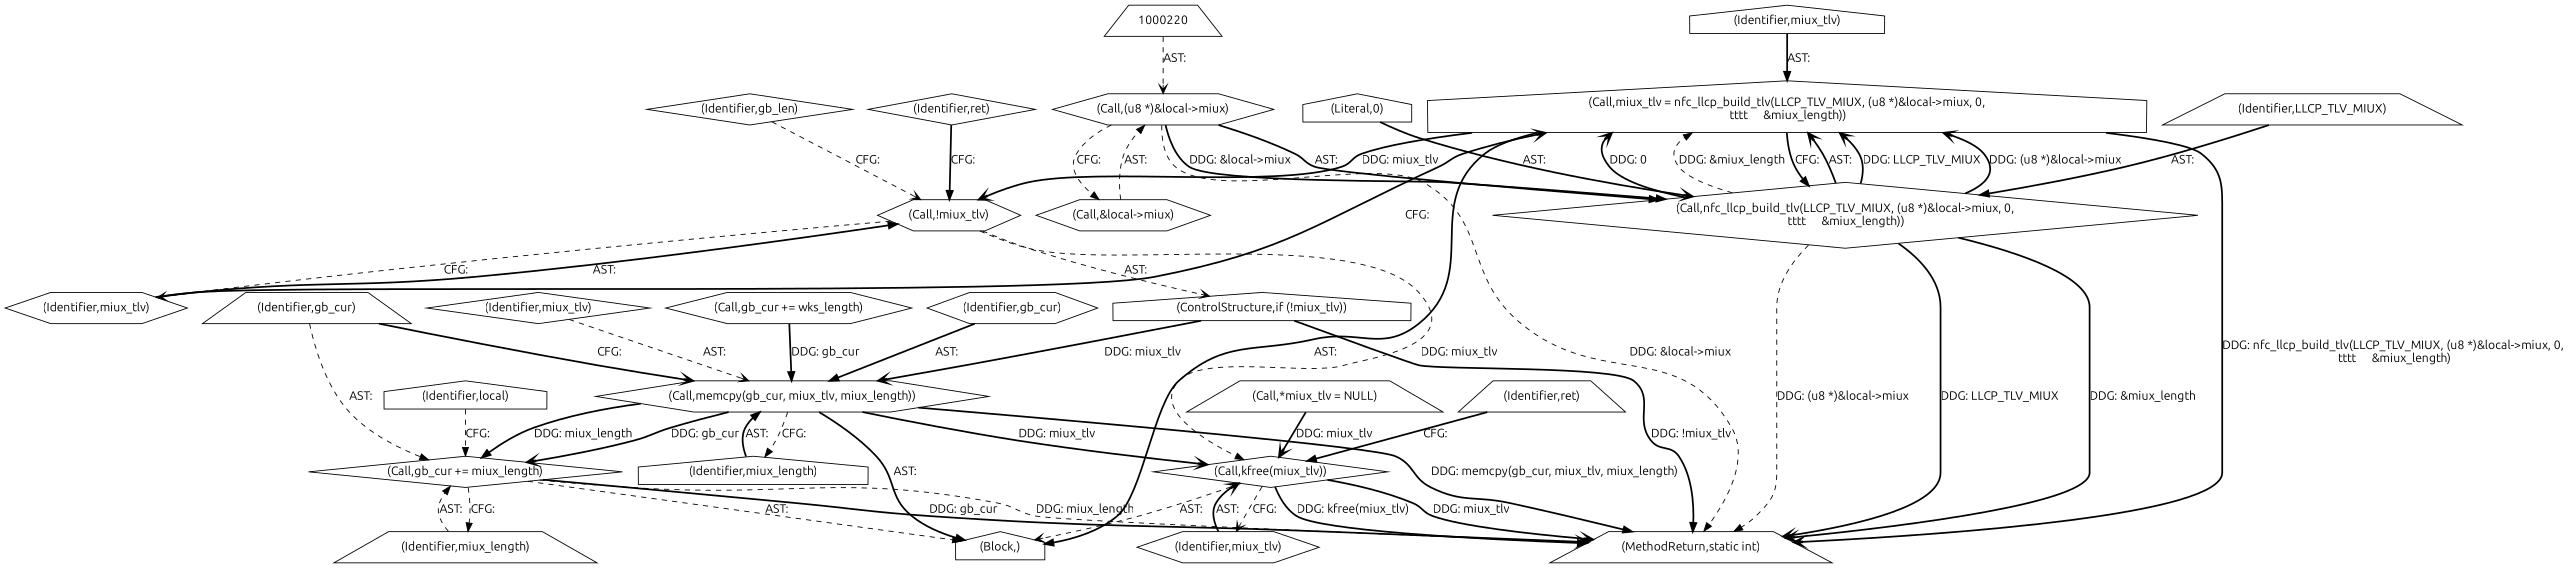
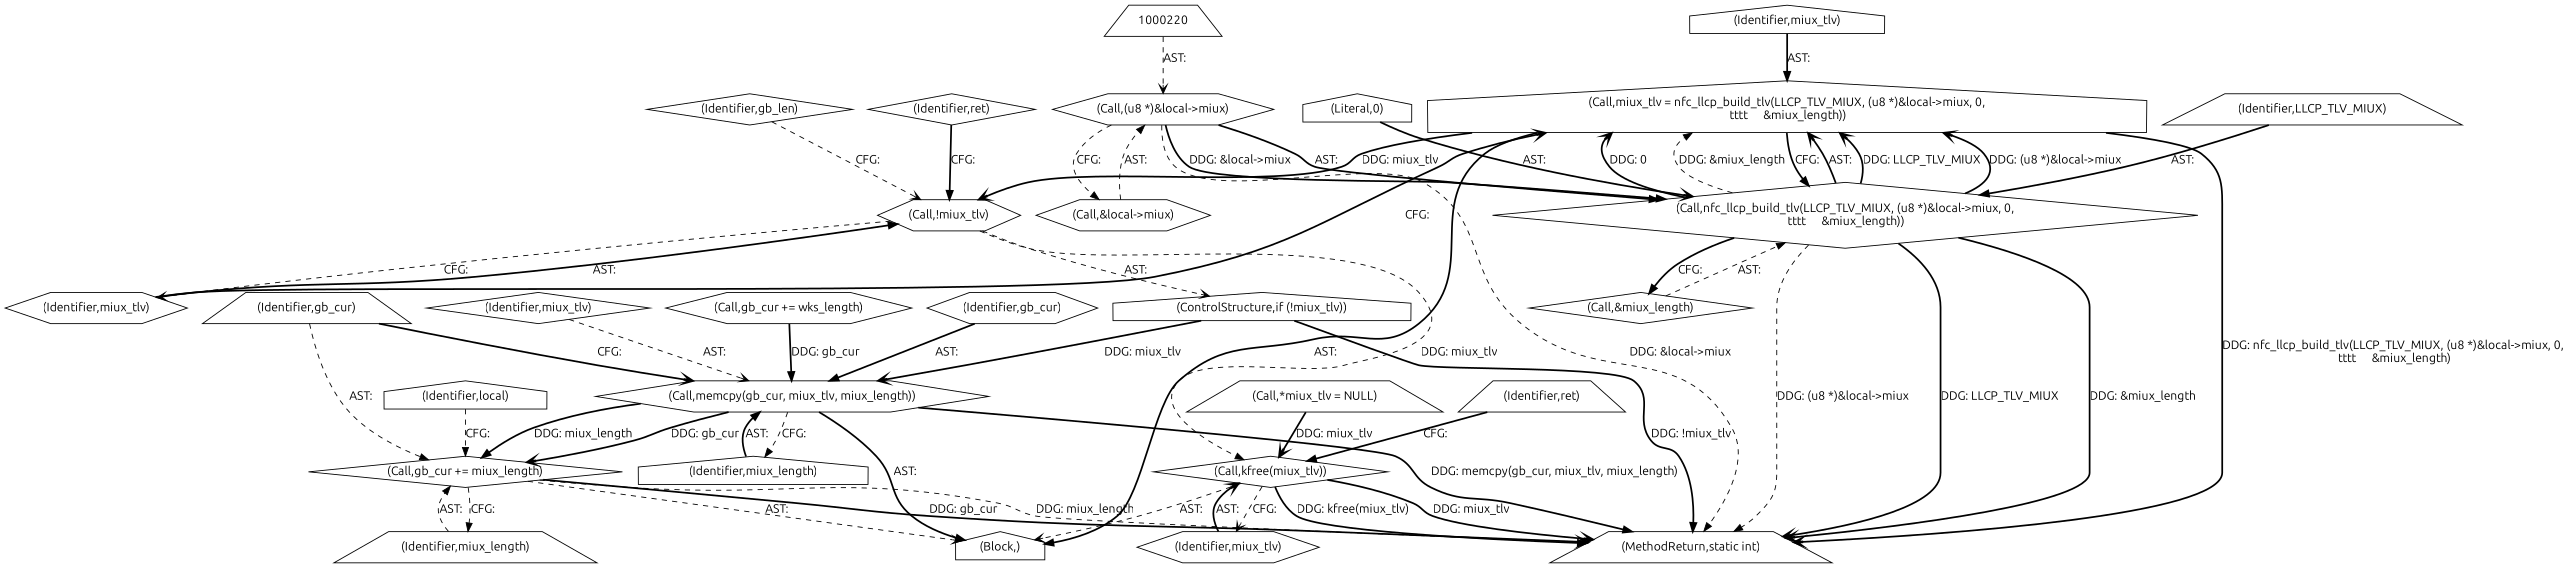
  digraph {
    fontname=Ubuntu
    node [fontname=Ubuntu shape=hexagon]
    edge [arrowhead=normal fontname=Ubuntu style=bold]
    n1 [label="(Call,miux_tlv = nfc_llcp_build_tlv(LLCP_TLV_MIUX, (u8 *)&local->miux, 0,\n \t\t\t\t      &miux_length))" shape=house]
    n2 [label="(Call,nfc_llcp_build_tlv(LLCP_TLV_MIUX, (u8 *)&local->miux, 0,\n \t\t\t\t      &miux_length))" shape=diamond]
    n3 [label="(Call,!miux_tlv)"]
    n4 [label="(MethodReturn,static int)" shape=trapezium]
    n5 [label="(Block,)" shape=house]
+   n6 [label="(Call,&miux_length)" shape=diamond]
    n7 [label="(Call,kfree(miux_tlv))" shape=diamond]
    n8 [label="(Identifier,miux_tlv)"]
    n9 [label="(ControlStructure,if (!miux_tlv))" shape=house]
    n10 [label="(Call,(u8 *)&local->miux)"]
    n11 [label="(Call,&local->miux)"]
    n12 [label="(Call,memcpy(gb_cur, miux_tlv, miux_length))"]
    n13 [label="(Call,gb_cur += miux_length)" shape=diamond]
    n14 [label="(Identifier,miux_length)" shape=house]
    n15 [label="(Identifier,miux_tlv)"]
    n16 [label="(Identifier,miux_length)" shape=trapezium]
    n17 [label="(Call,*miux_tlv = NULL)" shape=trapezium]
    n18 [label="(Identifier,ret)" shape=trapezium]
    n19 [label="(Identifier,gb_cur)" shape=trapezium]
    n20 [label="(Identifier,miux_tlv)" shape=diamond]
    n21 [label="(Literal,0)" shape=house]
    n22 [label="(Call,gb_cur += wks_length)"]
    n23 [label="(Identifier,gb_cur)"]
    n24 [label="(Identifier,miux_tlv)" shape=house]
    n25 [label="(Identifier,local)" shape=house]
    n26 [label="(Identifier,ret)" shape=diamond]
    n27 [label="(Identifier,gb_len)" shape=diamond]
    n28 [label="(Identifier,LLCP_TLV_MIUX)" shape=trapezium]
    1000220 [shape=trapezium]
    n1 -> n2 [label="CFG: "]
    n1 -> n3 [arrowhead=vee label="DDG: miux_tlv"]
    n1 -> n4 [arrowhead=vee label="DDG: nfc_llcp_build_tlv(LLCP_TLV_MIUX, (u8 *)&local->miux, 0,\n \t\t\t\t      &miux_length)"]
    n1 -> n5 [label="AST: "]
    n2 -> n1 [arrowhead=vee label="AST: "]
    n2 -> n1 [arrowhead=vee label="DDG: LLCP_TLV_MIUX"]
    n2 -> n1 [arrowhead=vee label="DDG: (u8 *)&local->miux"]
    n2 -> n1 [arrowhead=vee label="DDG: 0"]
    n2 -> n1 [label="DDG: &miux_length" style=dashed]
    n2 -> n4 [arrowhead=vee label="DDG: &miux_length"]
    n2 -> n4 [label="DDG: (u8 *)&local->miux" style=dashed]
    n2 -> n4 [arrowhead=vee label="DDG: LLCP_TLV_MIUX"]
+   n2 -> n6 [label="CFG: "]
    n3 -> n7 [label="DDG: miux_tlv" style=dashed]
    n3 -> n8 [arrowhead=vee label="CFG: " style=dashed]
    n3 -> n9 [arrowhead=vee label="AST: " style=dashed]
+   n6 -> n2 [label="AST: " style=dashed]
    n7 -> n4 [arrowhead=vee label="DDG: miux_tlv"]
    n7 -> n4 [label="DDG: kfree(miux_tlv)"]
    n7 -> n5 [arrowhead=vee label="AST: " style=dashed]
    n7 -> n15 [arrowhead=vee label="CFG: " style=dashed]
    n8 -> n1 [arrowhead=vee label="CFG: "]
    n8 -> n3 [label="AST: "]
    n9 -> n4 [label="DDG: !miux_tlv"]
    n9 -> n12 [arrowhead=vee label="DDG: miux_tlv"]
    n10 -> n2 [label="AST: "]
    n10 -> n2 [label="DDG: &local->miux"]
    n10 -> n4 [label="DDG: &local->miux" style=dashed]
    n10 -> n11 [label="CFG: " style=dashed]
    n11 -> n10 [label="AST: " style=dashed]
    n12 -> n4 [label="DDG: memcpy(gb_cur, miux_tlv, miux_length)"]
    n12 -> n5 [label="AST: "]
-   n12 -> n7 [arrowhead=vee label="DDG: miux_tlv"]
    n12 -> n13 [label="DDG: miux_length"]
    n12 -> n13 [arrowhead=vee label="DDG: gb_cur"]
    n12 -> n14 [label="CFG: " style=dashed]
    n13 -> n4 [arrowhead=vee label="DDG: gb_cur"]
    n13 -> n4 [arrowhead=vee label="DDG: miux_length" style=dashed]
-   n13 -> n5 [label="AST: " style=dashed]
+   n13 -> n5 [arrowhead=vee label="AST: " style=dashed]
    n13 -> n16 [label="CFG: " style=dashed]
    n14 -> n12 [label="AST: "]
    n15 -> n7 [arrowhead=vee label="AST: "]
    n16 -> n13 [label="AST: " style=dashed]
    n17 -> n7 [arrowhead=vee label="DDG: miux_tlv"]
    n18 -> n7 [label="CFG: "]
    n19 -> n12 [arrowhead=vee label="CFG: "]
    n19 -> n13 [label="AST: " style=dashed]
    n20 -> n12 [arrowhead=vee label="AST: " style=dashed]
    n21 -> n2 [arrowhead=vee label="AST: "]
    n22 -> n12 [label="DDG: gb_cur"]
    n23 -> n12 [label="AST: "]
    n24 -> n1 [label="AST: "]
    n25 -> n13 [label="CFG: " style=dashed]
    n26 -> n3 [label="CFG: "]
    n27 -> n3 [arrowhead=vee label="CFG: " style=dashed]
    n28 -> n2 [label="AST: "]
    1000220 -> n10 [arrowhead=vee label="AST: " style=dashed]
  }
